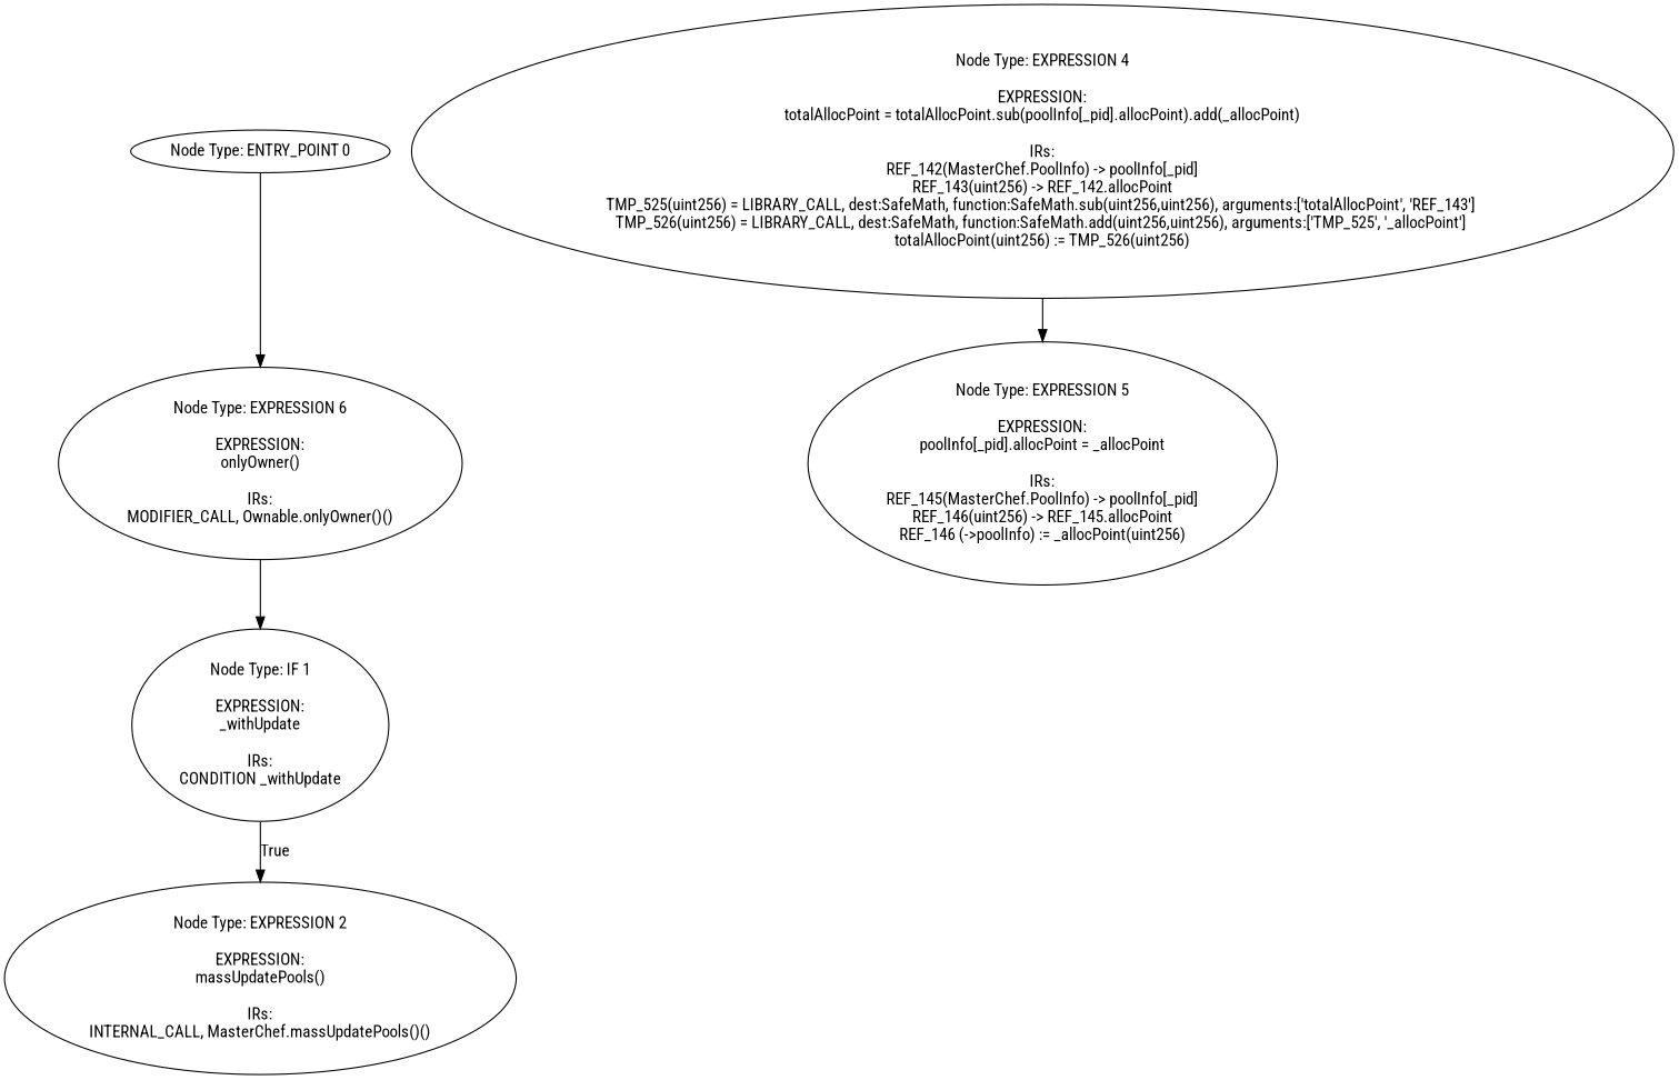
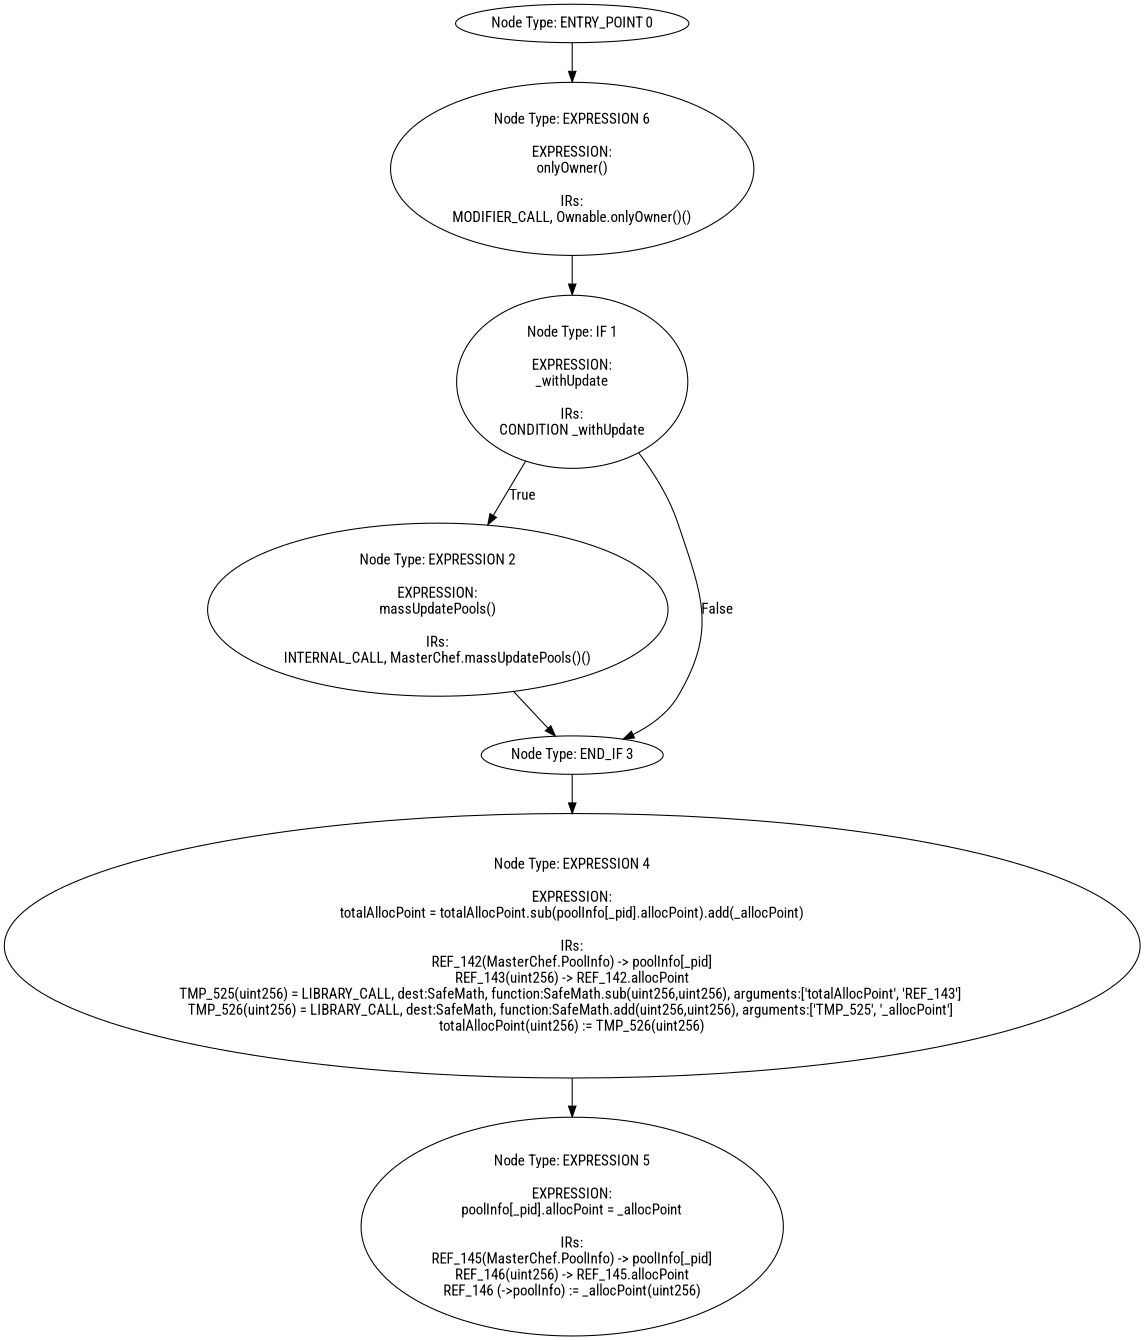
  digraph {
    fontname="Roboto Condensed"
    node [fontname="Roboto Condensed"]
    edge [fontname="Roboto Condensed"]
    n1 [label="Node Type: ENTRY_POINT 0\n"]
    n2 [label="Node Type: EXPRESSION 6\n\nEXPRESSION:\nonlyOwner()\n\nIRs:\nMODIFIER_CALL, Ownable.onlyOwner()()"]
    n3 [label="Node Type: IF 1\n\nEXPRESSION:\n_withUpdate\n\nIRs:\nCONDITION _withUpdate"]
    n4 [label="Node Type: EXPRESSION 2\n\nEXPRESSION:\nmassUpdatePools()\n\nIRs:\nINTERNAL_CALL, MasterChef.massUpdatePools()()"]
+   n5 [label="Node Type: END_IF 3\n"]
    n6 [label="Node Type: EXPRESSION 4\n\nEXPRESSION:\ntotalAllocPoint = totalAllocPoint.sub(poolInfo[_pid].allocPoint).add(_allocPoint)\n\nIRs:\nREF_142(MasterChef.PoolInfo) -> poolInfo[_pid]\nREF_143(uint256) -> REF_142.allocPoint\nTMP_525(uint256) = LIBRARY_CALL, dest:SafeMath, function:SafeMath.sub(uint256,uint256), arguments:['totalAllocPoint', 'REF_143'] \nTMP_526(uint256) = LIBRARY_CALL, dest:SafeMath, function:SafeMath.add(uint256,uint256), arguments:['TMP_525', '_allocPoint'] \ntotalAllocPoint(uint256) := TMP_526(uint256)"]
    n7 [label="Node Type: EXPRESSION 5\n\nEXPRESSION:\npoolInfo[_pid].allocPoint = _allocPoint\n\nIRs:\nREF_145(MasterChef.PoolInfo) -> poolInfo[_pid]\nREF_146(uint256) -> REF_145.allocPoint\nREF_146 (->poolInfo) := _allocPoint(uint256)"]
    n1 -> n2
    n2 -> n3
    n3 -> n4 [label=True]
+   n3 -> n5 [label=False]
+   n4 -> n5
+   n5 -> n6
    n6 -> n7
  }
